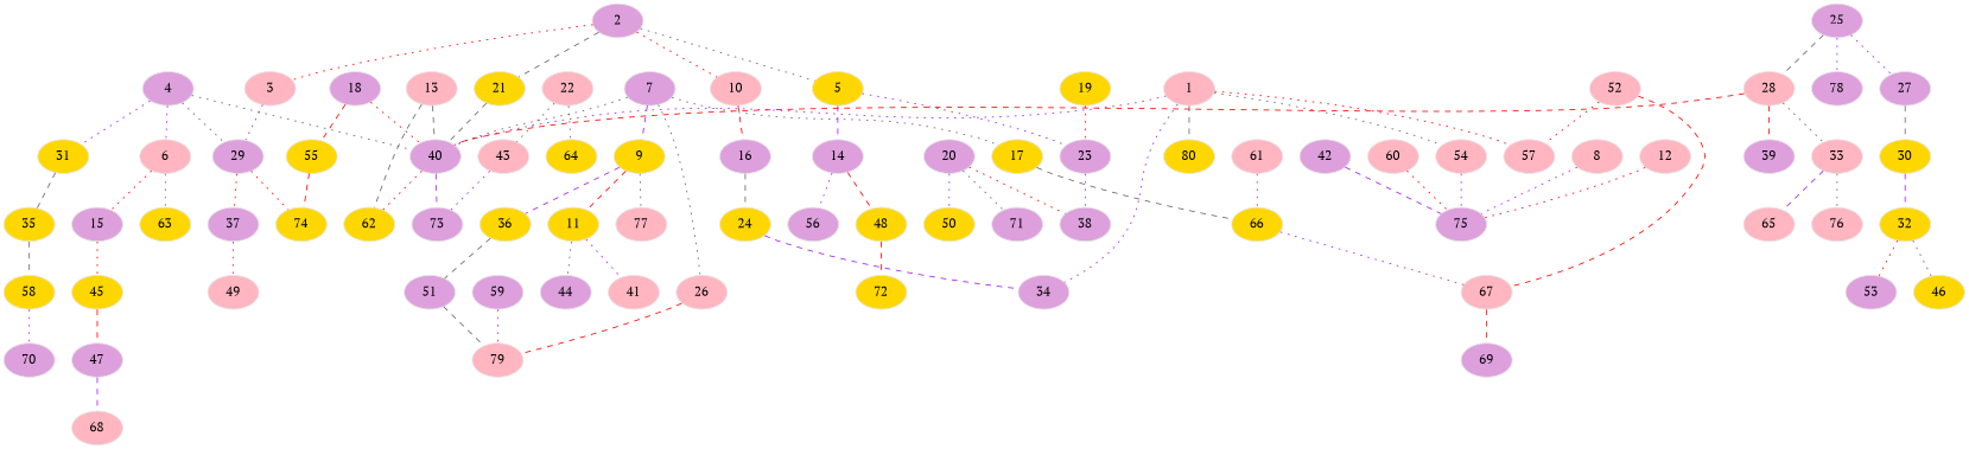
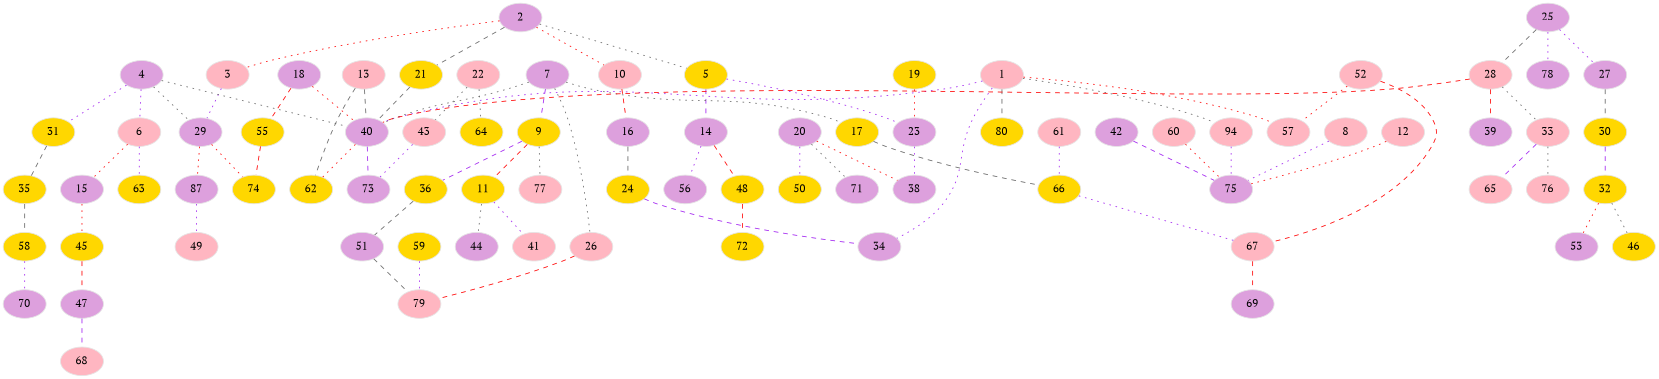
  graph {
    fontname="PT Serif"
    node [color=gray90 fillcolor=plum fontname="PT Serif" style=filled]
    edge [color=purple fontname="PT Serif" style=dotted weight=1.0]
    1 [fillcolor=lightpink]
    34
    40
-   54 [fillcolor=lightpink]
+   54 [fillcolor=lightpink label=94]
    57 [fillcolor=lightpink]
    80 [fillcolor=gold]
    62 [fillcolor=gold]
    73
    75
    3 [fillcolor=lightpink]
    2
    5 [fillcolor=gold]
    10 [fillcolor=lightpink]
    21 [fillcolor=gold]
    29
    14
    23
    16
-   37
+   37 [label=87]
    74 [fillcolor=gold]
    4
    6 [fillcolor=lightpink]
    31 [fillcolor=gold]
    15
    63 [fillcolor=gold]
    35 [fillcolor=gold]
    48 [fillcolor=gold]
    56
    38
    45 [fillcolor=gold]
    7
    9 [fillcolor=gold]
    17 [fillcolor=gold]
    26 [fillcolor=lightpink]
    11 [fillcolor=gold]
    36 [fillcolor=gold]
    77 [fillcolor=lightpink]
    66 [fillcolor=gold]
    79 [fillcolor=lightpink]
    8 [fillcolor=lightpink]
    41 [fillcolor=lightpink]
    44
    51
    24 [fillcolor=gold]
    12 [fillcolor=lightpink]
    13 [fillcolor=lightpink]
    72 [fillcolor=gold]
    47
    67 [fillcolor=lightpink]
    18
    55 [fillcolor=gold]
    19 [fillcolor=gold]
    20
    50 [fillcolor=gold]
    71
    22 [fillcolor=lightpink]
    43 [fillcolor=lightpink]
    64 [fillcolor=gold]
    25
    27
    28 [fillcolor=lightpink]
    78
    30 [fillcolor=gold]
    33 [fillcolor=lightpink]
    39
    32 [fillcolor=gold]
    65 [fillcolor=lightpink]
    76 [fillcolor=lightpink]
    49 [fillcolor=lightpink]
    46 [fillcolor=gold]
    53
    58 [fillcolor=gold]
    70
    42
    68 [fillcolor=lightpink]
    52 [fillcolor=lightpink]
    69
-   59
+   59 [fillcolor=gold]
    60 [fillcolor=lightpink]
    61 [fillcolor=lightpink]
    1 -- 34
    1 -- 40
    1 -- 54 [color=gray40]
    1 -- 57 [color=red]
    1 -- 80 [color=gray40 style=dashed]
    40 -- 62 [color=red]
    40 -- 73 [style=dashed]
    54 -- 75
    3 -- 29
    2 -- 3 [color=red]
    2 -- 5 [color=gray40]
    2 -- 10 [color=red]
    2 -- 21 [color=gray40 style=dashed]
    5 -- 14 [style=dashed]
    5 -- 23
    10 -- 16 [color=red style=dashed]
    21 -- 40 [color=gray40 style=dashed]
    29 -- 37 [color=red]
    29 -- 74 [color=red]
    14 -- 48 [color=red style=dashed]
    14 -- 56
    23 -- 38
    16 -- 24 [color=gray40 style=dashed]
    37 -- 49
    4 -- 40 [color=gray40]
    4 -- 29 [color=gray40]
    4 -- 6
    4 -- 31
    6 -- 15 [color=red]
-   6 -- 63 [color=gray40]
+   6 -- 63
    31 -- 35 [color=gray40 style=dashed]
    15 -- 45 [color=red]
    35 -- 58 [color=gray40 style=dashed]
    48 -- 72 [color=red style=dashed]
    45 -- 47 [color=red style=dashed]
    7 -- 40 [color=gray40]
    7 -- 9 [style=dashed]
    7 -- 17 [color=gray40]
    7 -- 26 [color=gray40]
    9 -- 11 [color=red style=dashed]
    9 -- 36 [style=dashed]
    9 -- 77 [color=gray40]
    17 -- 66 [color=gray40 style=dashed]
    26 -- 79 [color=red style=dashed]
    11 -- 41
    11 -- 44 [color=gray40]
    36 -- 51 [color=gray40 style=dashed]
    66 -- 67
    8 -- 75
    51 -- 79 [color=gray40 style=dashed]
    24 -- 34 [style=dashed]
    12 -- 75 [color=red]
    13 -- 40 [color=gray40 style=dashed]
    13 -- 62 [color=gray40 style=dashed]
    47 -- 68 [style=dashed]
    67 -- 69 [color=red style=dashed]
    18 -- 40 [color=red]
    18 -- 55 [color=red style=dashed]
    55 -- 74 [color=red style=dashed]
    19 -- 23 [color=red]
    20 -- 38 [color=red]
    20 -- 50
    20 -- 71 [color=gray40]
    22 -- 43 [color=gray40]
    22 -- 64 [color=gray40]
    43 -- 73
    25 -- 27
    25 -- 28 [color=gray40 style=dashed]
    25 -- 78
    27 -- 30 [color=gray40 style=dashed]
    28 -- 40 [color=red style=dashed]
    28 -- 33 [color=gray40]
    28 -- 39 [color=red style=dashed]
    30 -- 32 [style=dashed]
    33 -- 65 [style=dashed]
    33 -- 76 [color=gray40]
    32 -- 46 [color=gray40]
    32 -- 53 [color=red]
    58 -- 70
    42 -- 75 [style=dashed]
    52 -- 57 [color=red]
    52 -- 67 [color=red style=dashed]
    59 -- 79
    60 -- 75 [color=red]
    61 -- 66
  }
